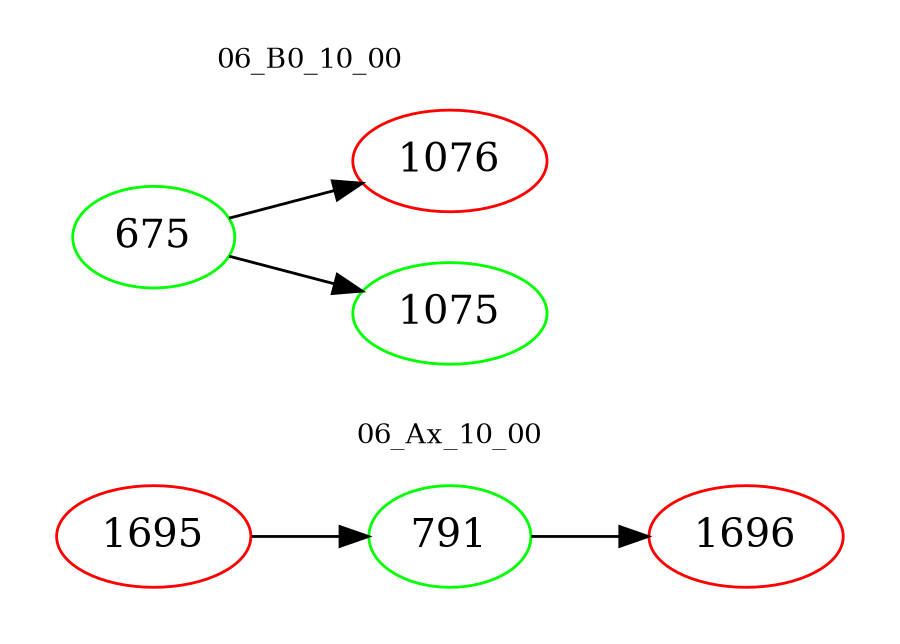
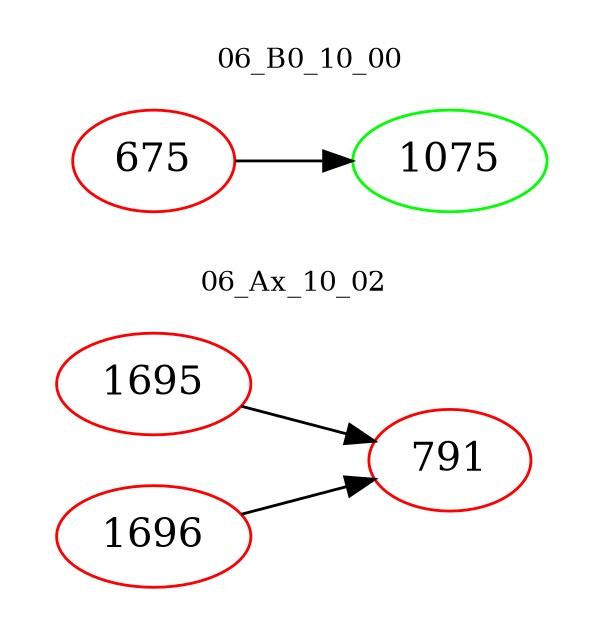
  digraph {
    rankdir=LR
    node [color=green]
    edge [color=black]
-   n1 [label=791]
+   n1 [color=red label=791]
    n2 [color=red label=1695]
    n3 [color=red label=1696]
-   n4 [label=675]
+   n4 [color=red label=675]
    n5 [label=1075]
-   n6 [color=red label=1076]
    subgraph cluster_1 {
      color=white
      fontsize=10
-     label="06_Ax_10_00"
+     label="06_Ax_10_02"
      n1
      n2
      n3
    }
    subgraph cluster_2 {
      color=white
      fontsize=10
      label="06_B0_10_00"
      n4
      n5
-     n6
    }
-   n1 -> n3
+   n3 -> n1
    n2 -> n1
    n4 -> n5
-   n4 -> n6
  }
